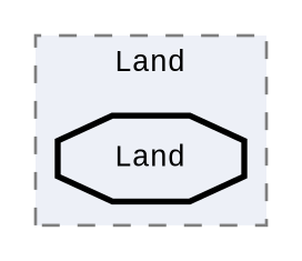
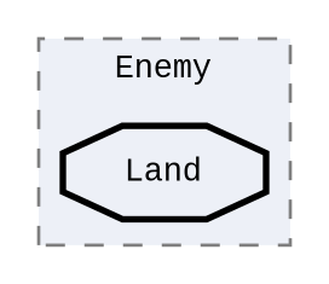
  digraph {
    compound=true
    fontname="Liberation Mono"
    n1 [color=black fillcolor="#edf0f7" fontname="Liberation Mono" fontsize=10 height=0.2 label=Land shape=octagon style="filled,bold" width=0.4]
    subgraph cluster_1 {
      bgcolor="#edf0f7"
      fontsize=10
-     label=Land
+     label=Enemy
      pencolor=grey50
      style="filled,dashed"
      n1
    }
  }
